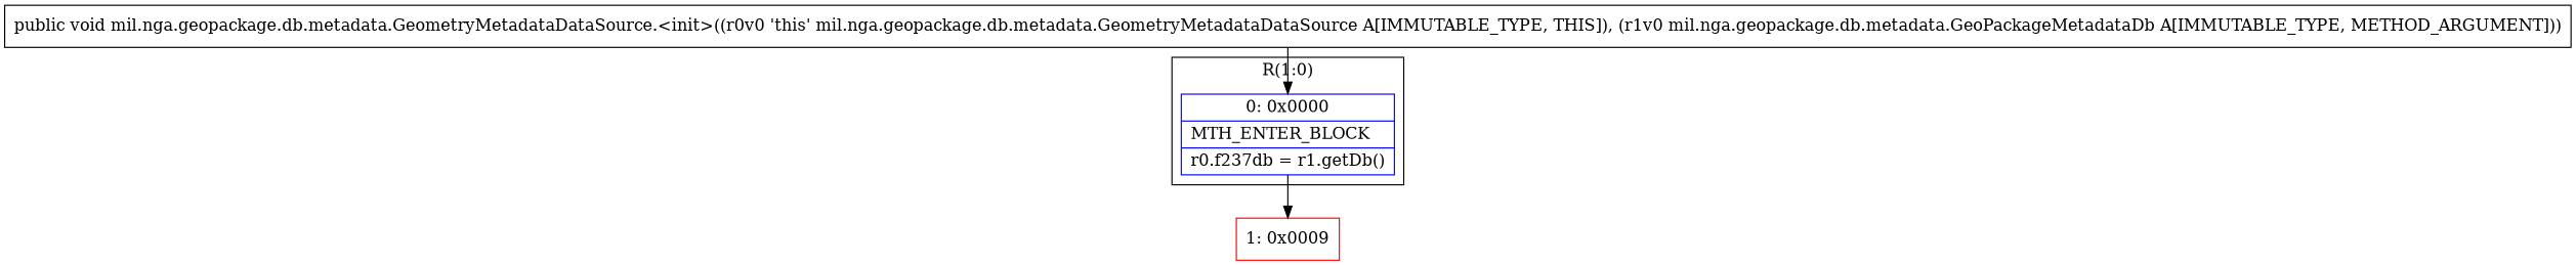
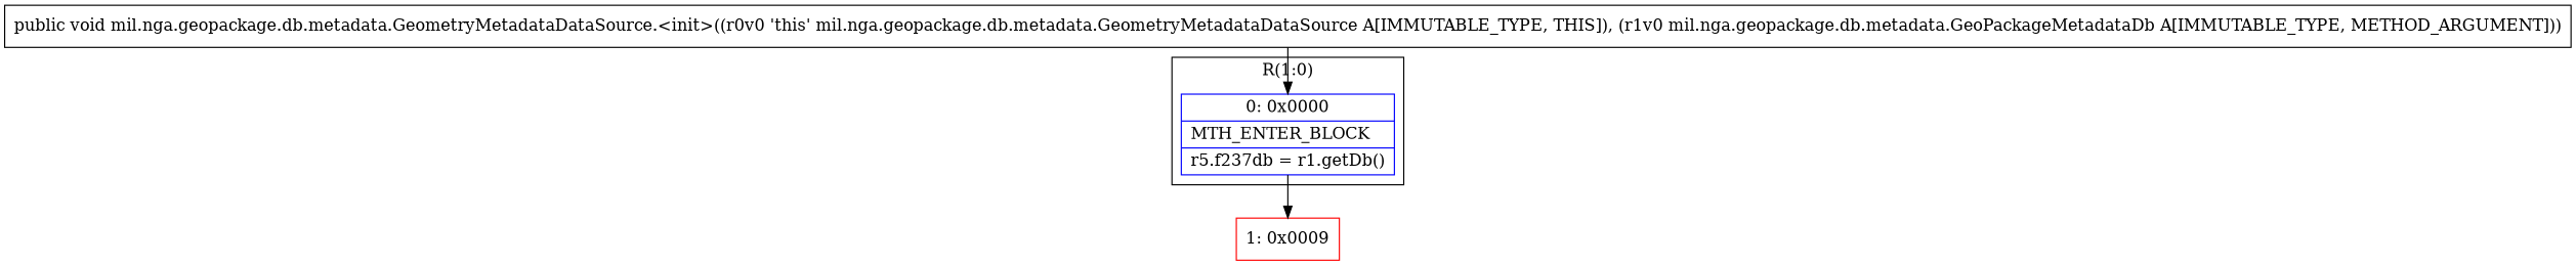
  digraph {
    node [shape=record]
-   n1 [color=blue label="{0\:\ 0x0000|MTH_ENTER_BLOCK\l|r0.f237db = r1.getDb()\l}"]
+   n1 [color=blue label="{0\:\ 0x0000|MTH_ENTER_BLOCK\l|r5.f237db = r1.getDb()\l}"]
    n2 [color=red label="{1\:\ 0x0009}"]
    n3 [label="{public void mil.nga.geopackage.db.metadata.GeometryMetadataDataSource.\<init\>((r0v0 'this' mil.nga.geopackage.db.metadata.GeometryMetadataDataSource A[IMMUTABLE_TYPE, THIS]), (r1v0 mil.nga.geopackage.db.metadata.GeoPackageMetadataDb A[IMMUTABLE_TYPE, METHOD_ARGUMENT])) }"]
    subgraph cluster_1 {
      label="R(1:0)"
      n1
    }
    n1 -> n2
    n3 -> n1
  }
